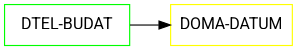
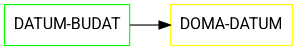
  digraph {
    rankdir=LR
    fontname=Roboto
    node [shape=box fontname=Roboto]
-   "DTEL-BUDAT" [color=green]
+   "DTEL-BUDAT" [color=green label="DATUM-BUDAT"]
    "DOMA-DATUM" [color=yellow]
    "DTEL-BUDAT" -> "DOMA-DATUM" [fontname=Roboto]
  }
